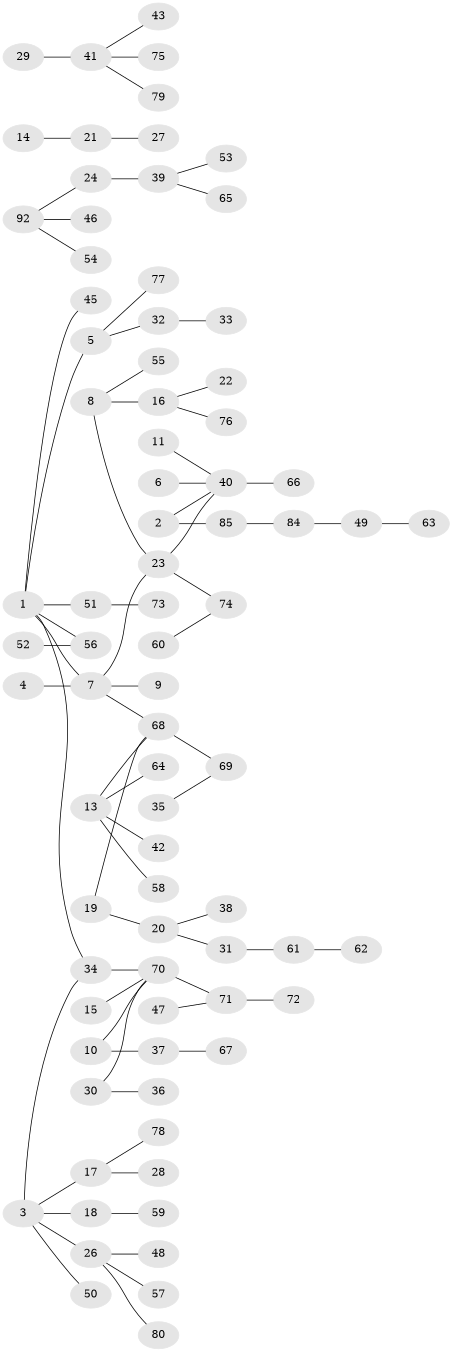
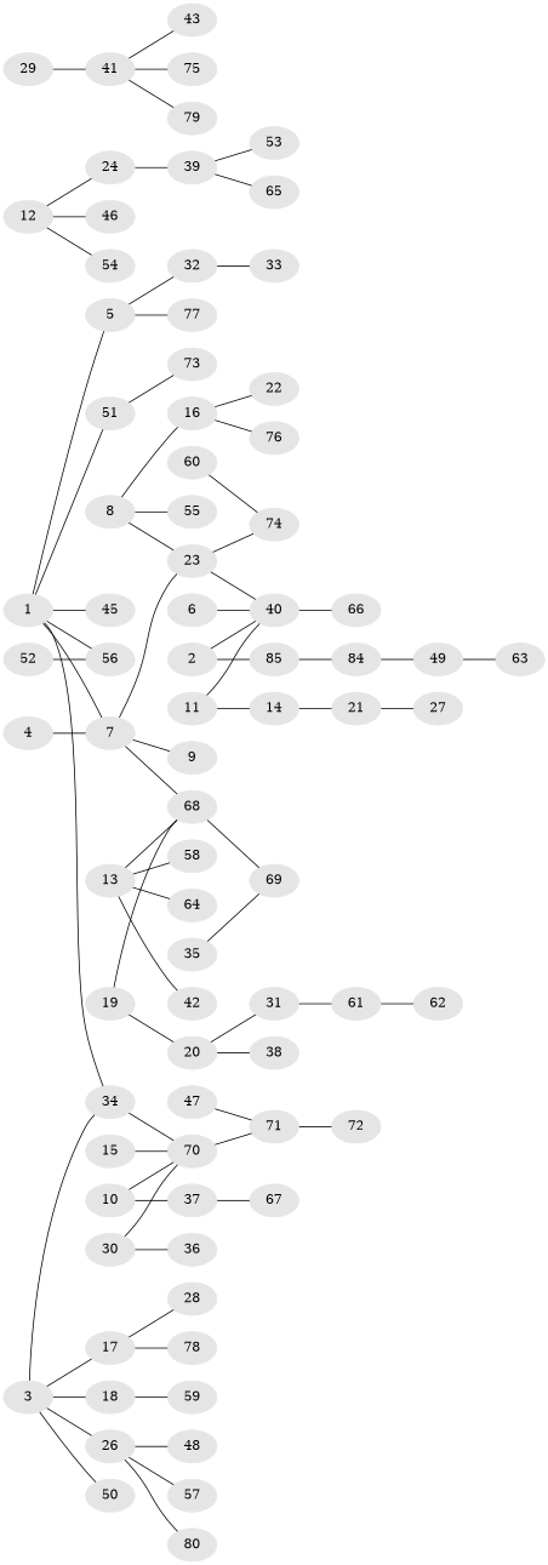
  graph {
    rankdir=LR
    node [color=gray90 style=filled]
    edge [weight=1.0]
    1
    5
    7
    34
    45
    51
    56
    32
    77
    9
    23
    68
-   12 [label=92]
+   12
    24
    46
    54
    70
    73
    n19 [label=85]
    2
    40
    n22 [label=84]
    66
    3
    17
    18
    26
    50
    28
    78
    59
    48
    57
    80
    4
    33
    6
    74
    69
    8
    16
    55
    22
    76
    10
    37
    67
    71
    11
    14
    21
    39
    13
    42
    58
    64
    27
    15
    19
    20
    31
    38
    61
    53
    65
    49
    29
    41
    43
    75
    79
    30
    36
    62
    35
    63
    47
    72
    52
    60
    1 -- 5
    1 -- 7
    1 -- 34
    1 -- 45
    1 -- 51
    1 -- 56
    5 -- 32
    5 -- 77
    7 -- 9
    7 -- 23
    7 -- 68
    34 -- 70
    51 -- 73
    32 -- 33
    23 -- 40
    23 -- 74
    68 -- 69
    12 -- 24
    12 -- 46
    12 -- 54
    24 -- 39
    70 -- 71
    n19 -- n22
    2 -- n19
    2 -- 40
    40 -- 66
    n22 -- 49
    3 -- 34
    3 -- 17
    3 -- 18
    3 -- 26
    3 -- 50
    17 -- 28
    17 -- 78
    18 -- 59
    26 -- 48
    26 -- 57
    26 -- 80
    4 -- 7
    6 -- 40
    8 -- 23
    8 -- 16
    8 -- 55
    16 -- 22
    16 -- 76
    10 -- 70
    10 -- 37
    37 -- 67
    71 -- 72
    11 -- 40
+   11 -- 14
    14 -- 21
    21 -- 27
    39 -- 53
    39 -- 65
    13 -- 68
    13 -- 42
    13 -- 58
    13 -- 64
    15 -- 70
    19 -- 68
    19 -- 20
    20 -- 31
    20 -- 38
    31 -- 61
    61 -- 62
    49 -- 63
    29 -- 41
    41 -- 43
    41 -- 75
    41 -- 79
    30 -- 70
    30 -- 36
    35 -- 69
    47 -- 71
    52 -- 56
    60 -- 74
  }
